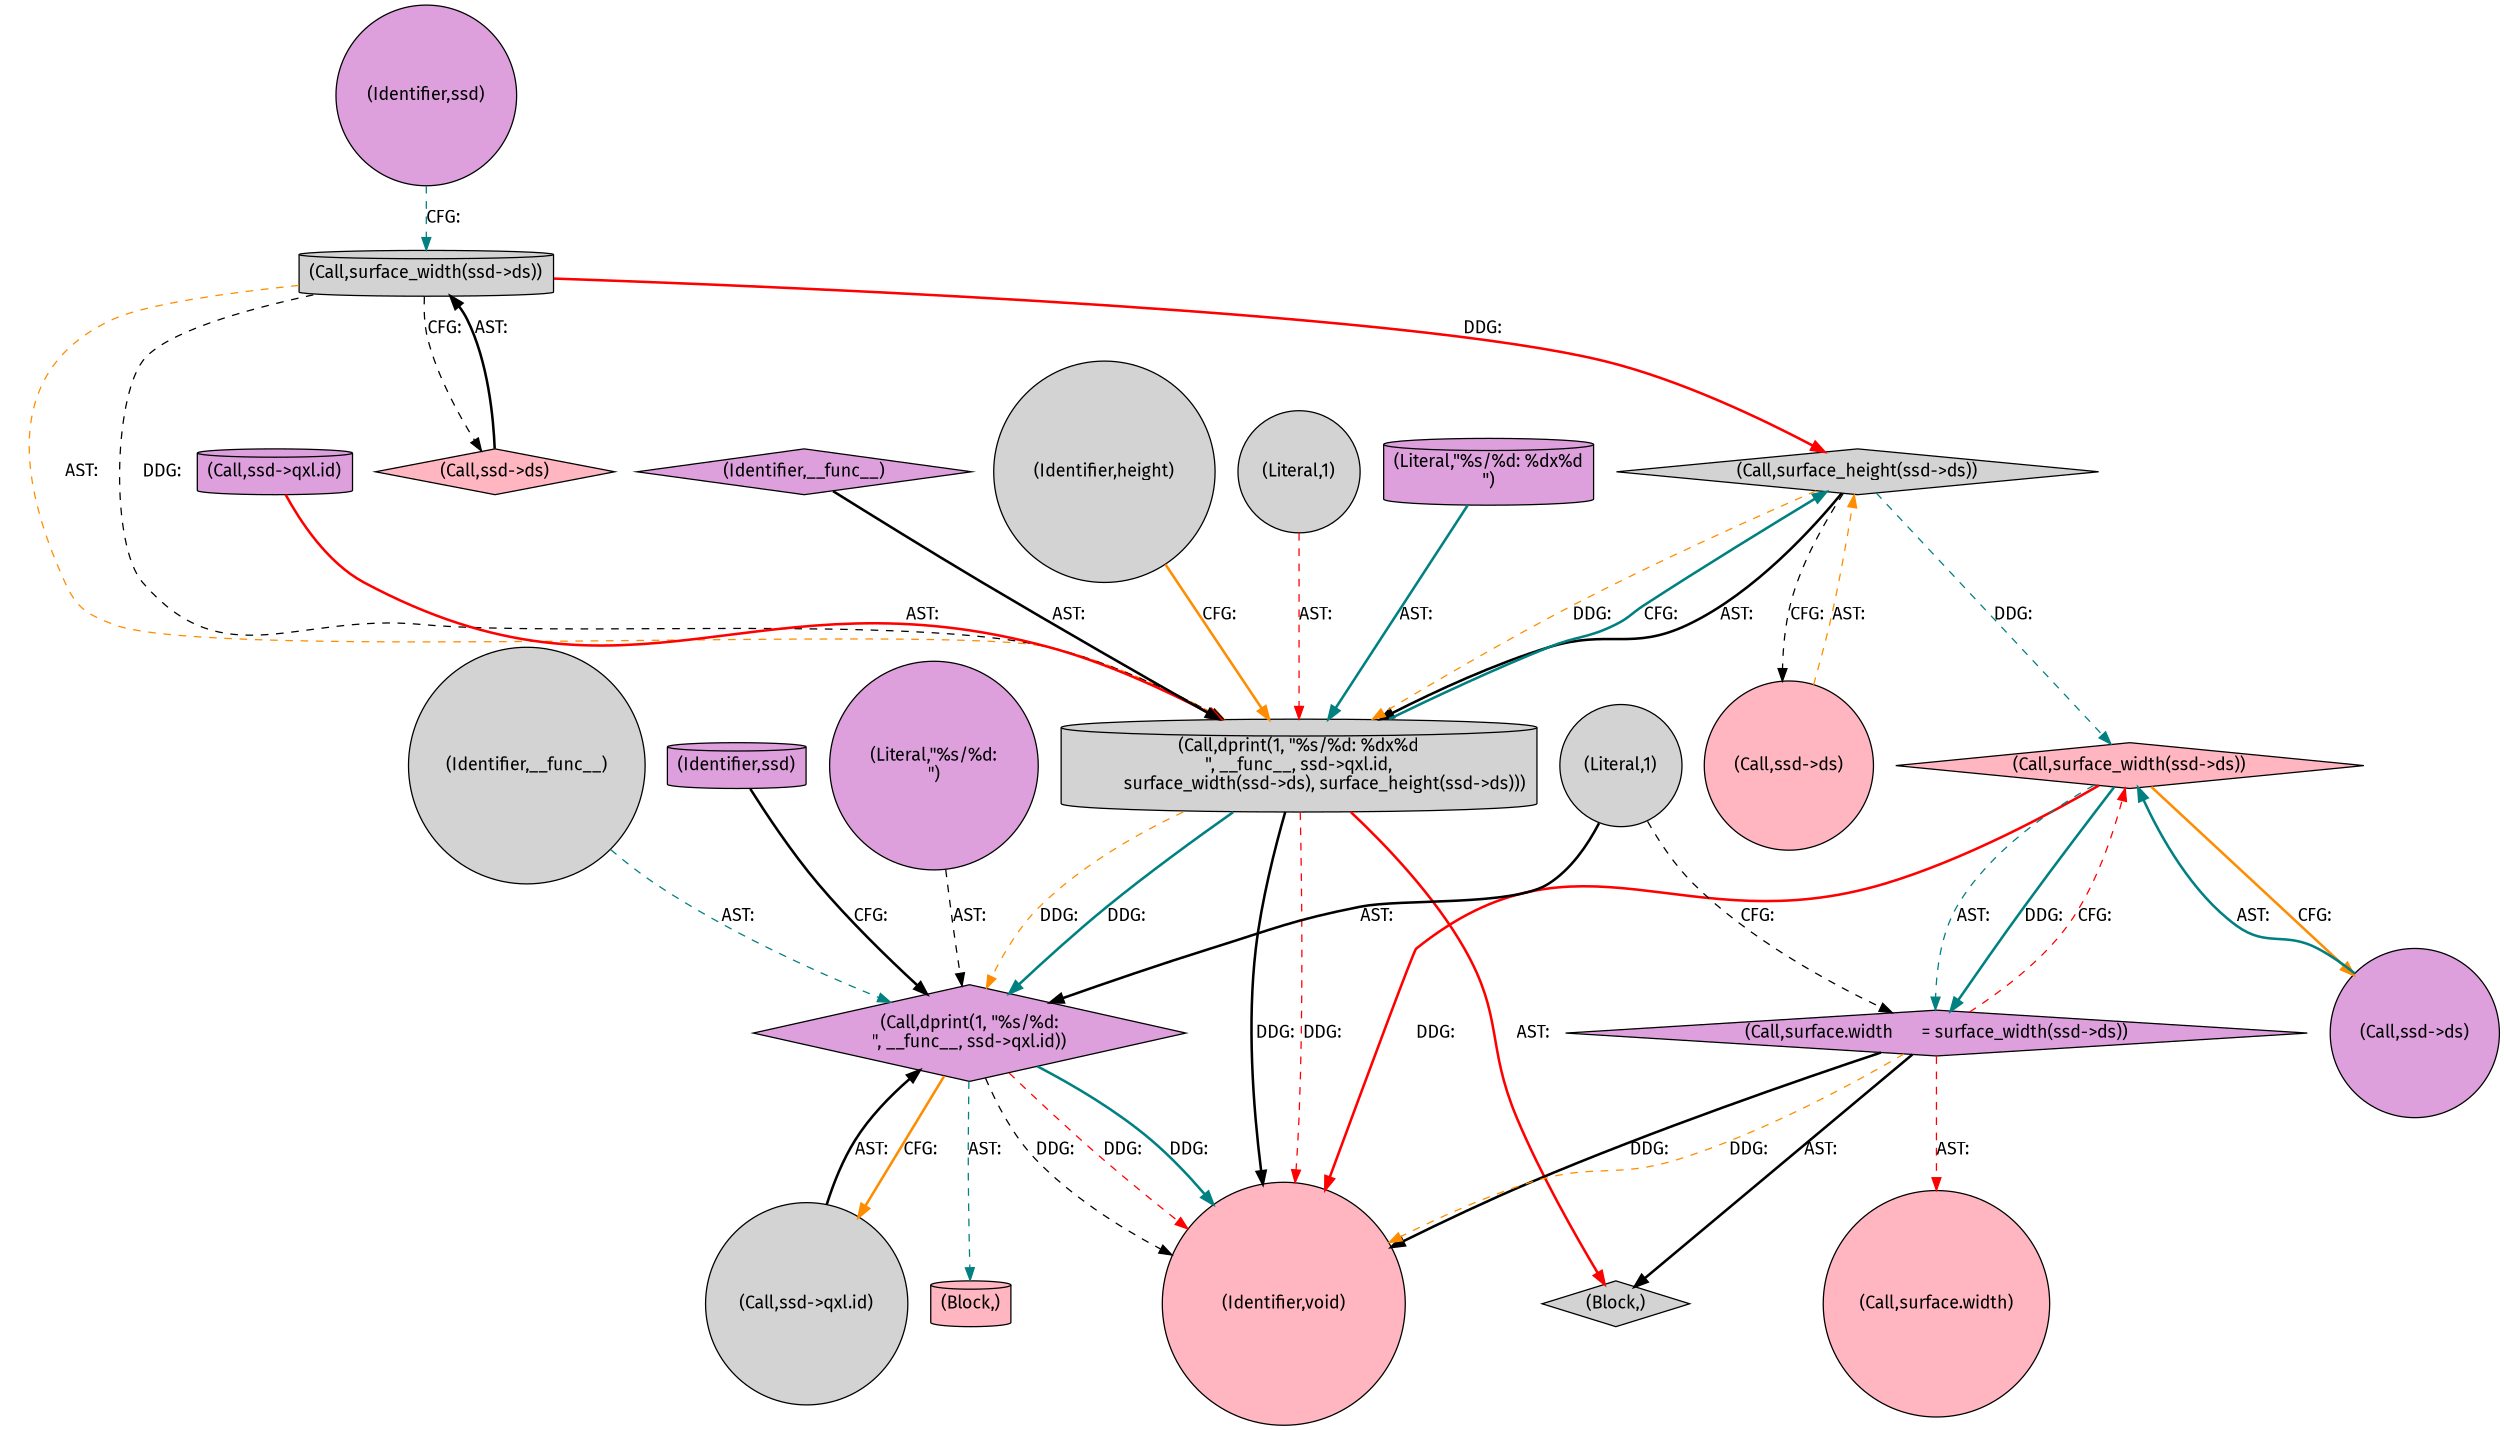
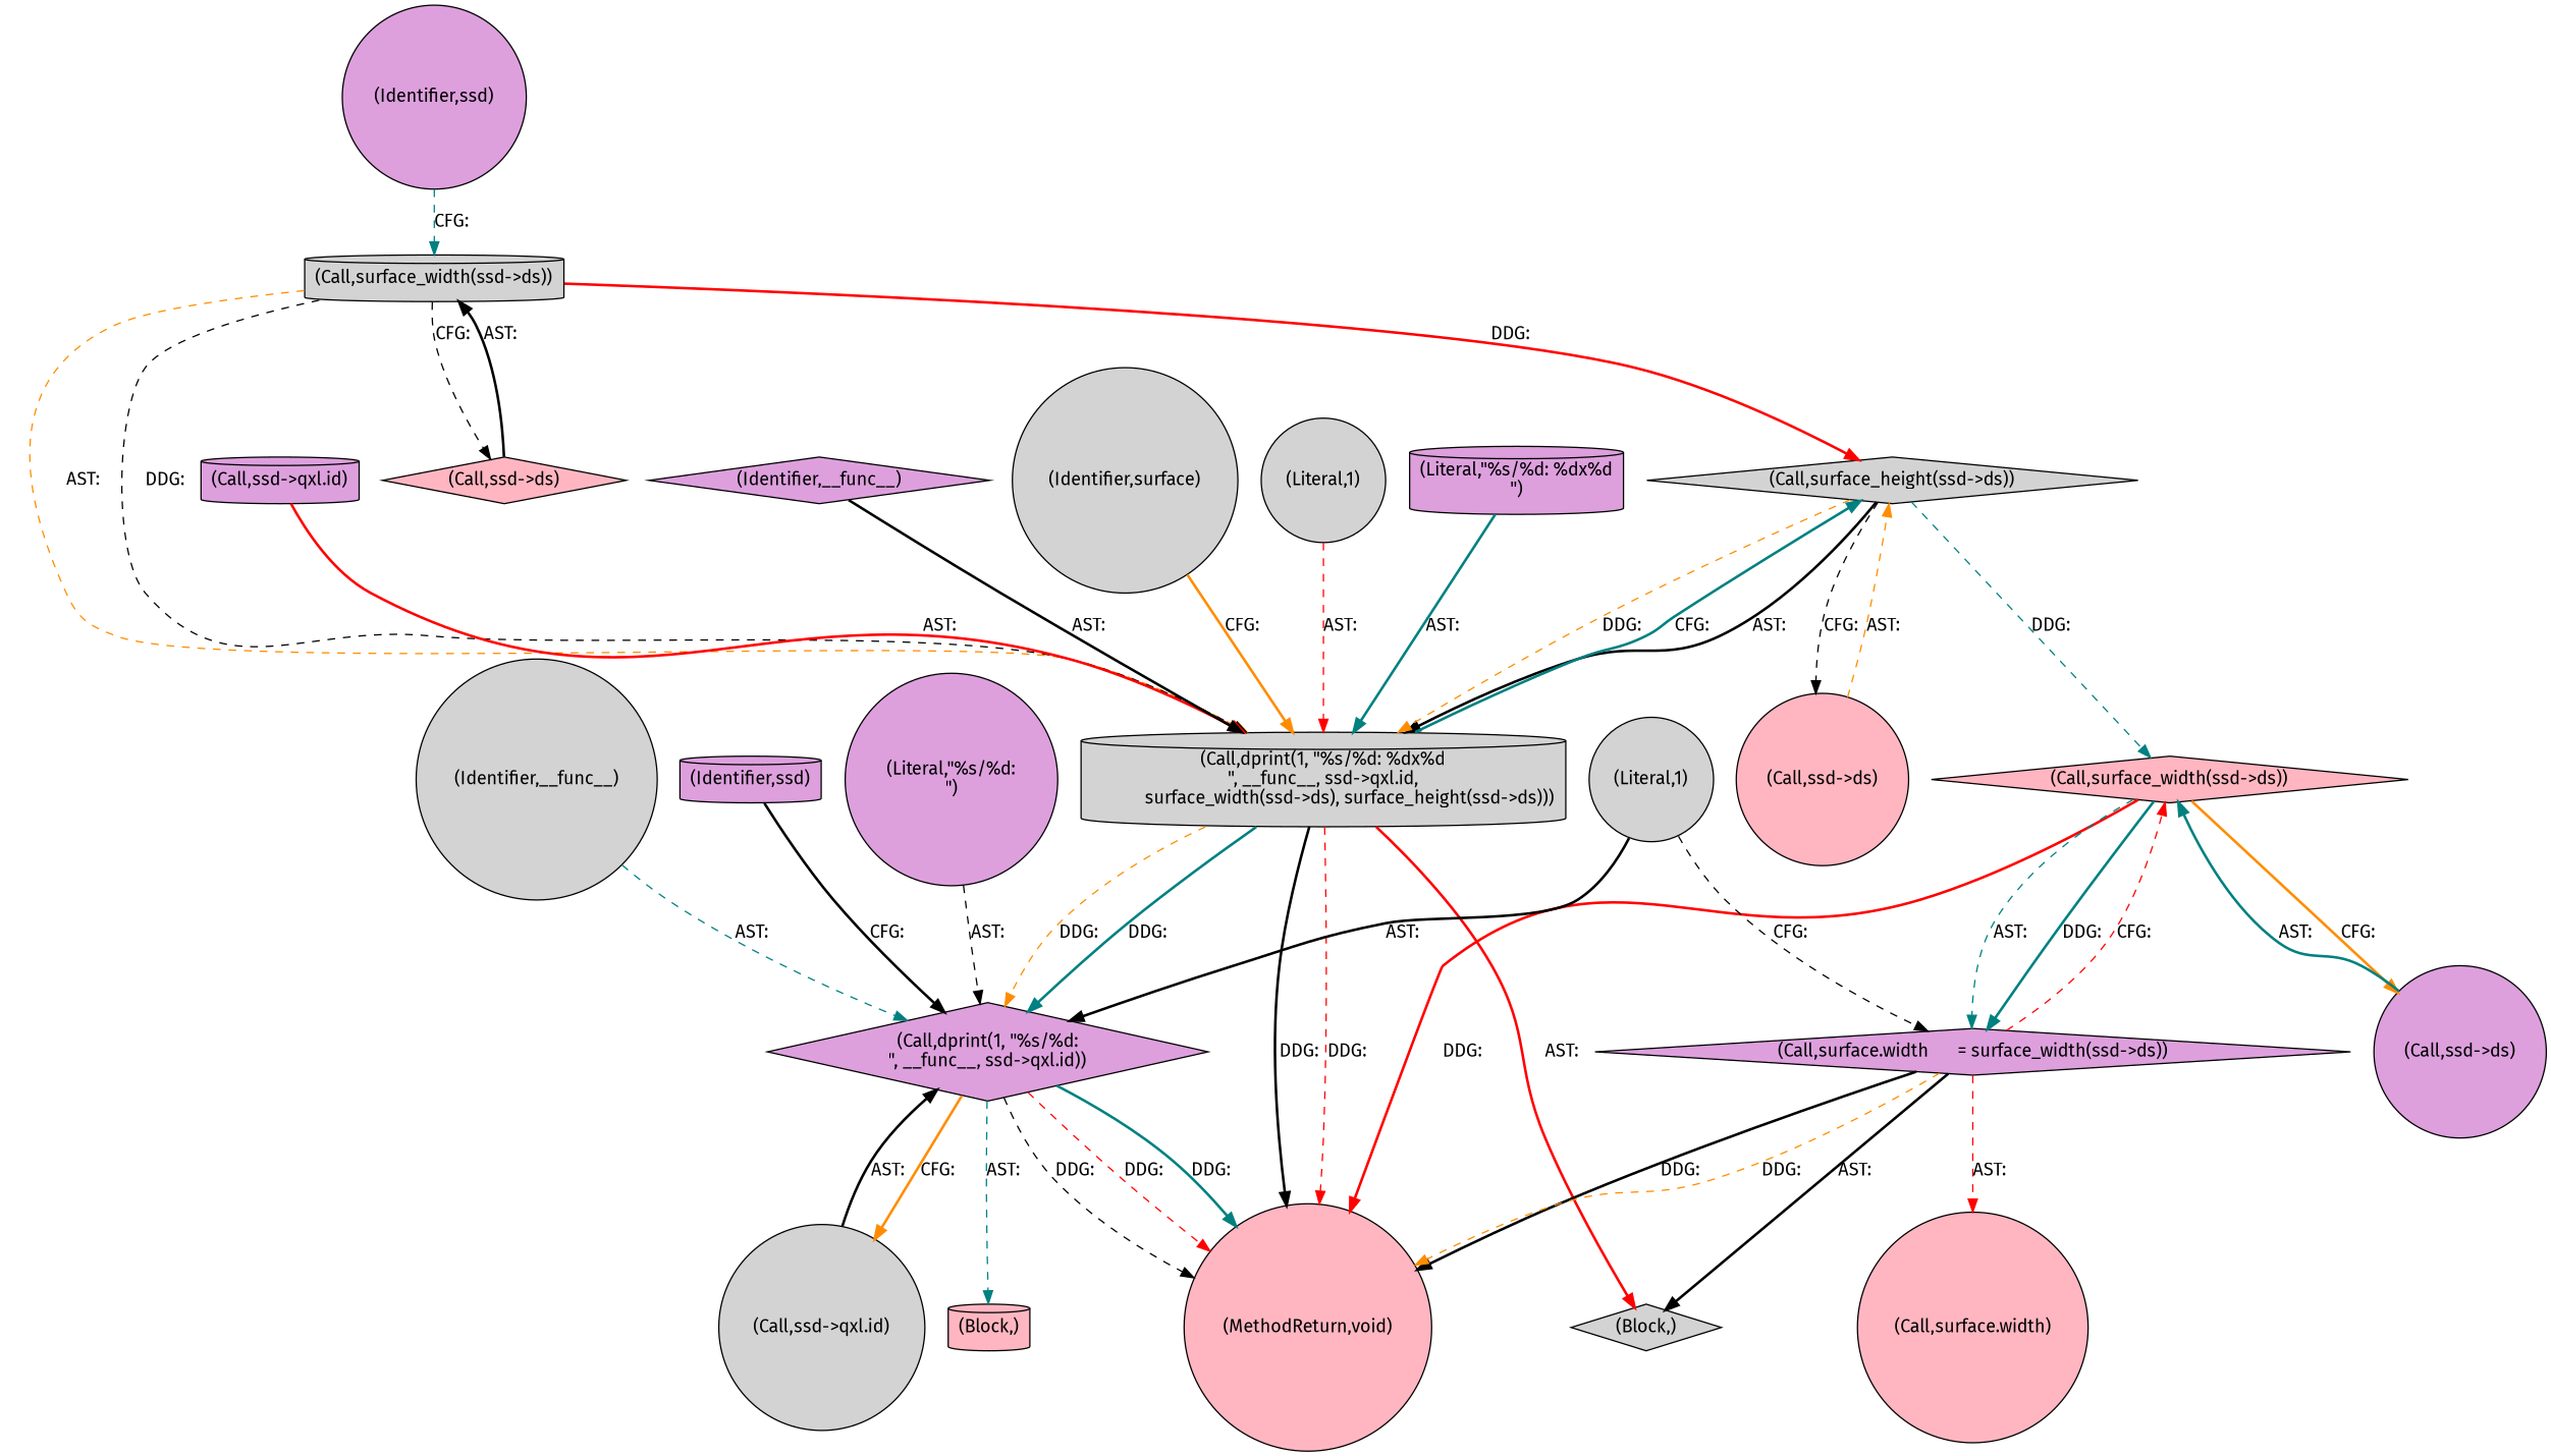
  digraph {
    fontname="Fira Sans"
    node [fillcolor=lightgrey fontname="Fira Sans" shape=circle style=filled]
    edge [color=black fontname="Fira Sans" style=bold]
    n1 [label="(Call,surface_height(ssd->ds))" shape=diamond]
    n2 [label="(Call,dprint(1, \"%s/%d: %dx%d\n\", __func__, ssd->qxl.id,\n           surface_width(ssd->ds), surface_height(ssd->ds)))" shape=cylinder]
    n3 [fillcolor=lightpink label="(Call,surface_width(ssd->ds))" shape=diamond]
    n4 [fillcolor=lightpink label="(Call,ssd->ds)"]
    n5 [fillcolor=plum label="(Call,dprint(1, \"%s/%d:\n\", __func__, ssd->qxl.id))" shape=diamond]
-   n6 [fillcolor=lightpink label="(Identifier,void)"]
+   n6 [fillcolor=lightpink label="(MethodReturn,void)"]
    n7 [label="(Block,)" shape=diamond]
    n8 [fillcolor=plum label="(Call,surface.width      = surface_width(ssd->ds))" shape=diamond]
    n9 [fillcolor=plum label="(Call,ssd->ds)"]
    n10 [label="(Call,surface_width(ssd->ds))" shape=cylinder]
    n11 [fillcolor=lightpink label="(Call,ssd->ds)" shape=diamond]
    n12 [fillcolor=lightpink label="(Block,)" shape=cylinder]
    n13 [label="(Call,ssd->qxl.id)"]
    n14 [fillcolor=lightpink label="(Call,surface.width)"]
    n15 [fillcolor=plum label="(Call,ssd->qxl.id)" shape=cylinder]
    n16 [label="(Identifier,__func__)"]
    n17 [fillcolor=plum label="(Identifier,__func__)" shape=diamond]
    n18 [fillcolor=plum label="(Identifier,ssd)"]
-   n19 [label="(Identifier,height)"]
+   n19 [label="(Identifier,surface)"]
    n20 [label="(Literal,1)"]
    n21 [fillcolor=plum label="(Literal,\"%s/%d: %dx%d\n\")" shape=cylinder]
    n22 [fillcolor=plum label="(Identifier,ssd)" shape=cylinder]
    n23 [fillcolor=plum label="(Literal,\"%s/%d:\n\")"]
    n24 [label="(Literal,1)"]
    n1 -> n2 [label="AST: "]
    n1 -> n2 [color=darkorange label="DDG: " style=dashed]
    n1 -> n3 [color=teal label="DDG: " style=dashed]
    n1 -> n4 [label="CFG: " style=dashed]
    n2 -> n1 [color=teal label="CFG: "]
    n2 -> n5 [color=teal label="DDG: "]
    n2 -> n5 [color=darkorange label="DDG: " style=dashed]
    n2 -> n6 [label="DDG: "]
    n2 -> n6 [color=red label="DDG: " style=dashed]
    n2 -> n7 [color=red label="AST: "]
    n3 -> n6 [color=red label="DDG: "]
    n3 -> n8 [color=teal label="AST: " style=dashed]
    n3 -> n8 [color=teal label="DDG: "]
    n3 -> n9 [color=darkorange label="CFG: "]
    n4 -> n1 [color=darkorange label="AST: " style=dashed]
    n5 -> n6 [color=teal label="DDG: "]
    n5 -> n6 [label="DDG: " style=dashed]
    n5 -> n6 [color=red label="DDG: " style=dashed]
    n5 -> n12 [color=teal label="AST: " style=dashed]
    n5 -> n13 [color=darkorange label="CFG: "]
    n8 -> n3 [color=red label="CFG: " style=dashed]
    n8 -> n6 [label="DDG: "]
    n8 -> n6 [color=darkorange label="DDG: " style=dashed]
    n8 -> n7 [label="AST: "]
    n8 -> n14 [color=red label="AST: " style=dashed]
    n9 -> n3 [color=teal label="AST: "]
    n10 -> n1 [color=red label="DDG: "]
    n10 -> n2 [color=darkorange label="AST: " style=dashed]
    n10 -> n2 [label="DDG: " style=dashed]
    n10 -> n11 [label="CFG: " style=dashed]
    n11 -> n10 [label="AST: "]
    n13 -> n5 [label="AST: "]
    n15 -> n2 [color=red label="AST: "]
    n16 -> n5 [color=teal label="AST: " style=dashed]
    n17 -> n2 [label="AST: "]
    n18 -> n10 [color=teal label="CFG: " style=dashed]
    n19 -> n2 [color=darkorange label="CFG: "]
    n20 -> n2 [color=red label="AST: " style=dashed]
    n21 -> n2 [color=teal label="AST: "]
    n22 -> n5 [label="CFG: "]
    n23 -> n5 [label="AST: " style=dashed]
    n24 -> n5 [label="AST: "]
    n24 -> n8 [label="CFG: " style=dashed]
  }
